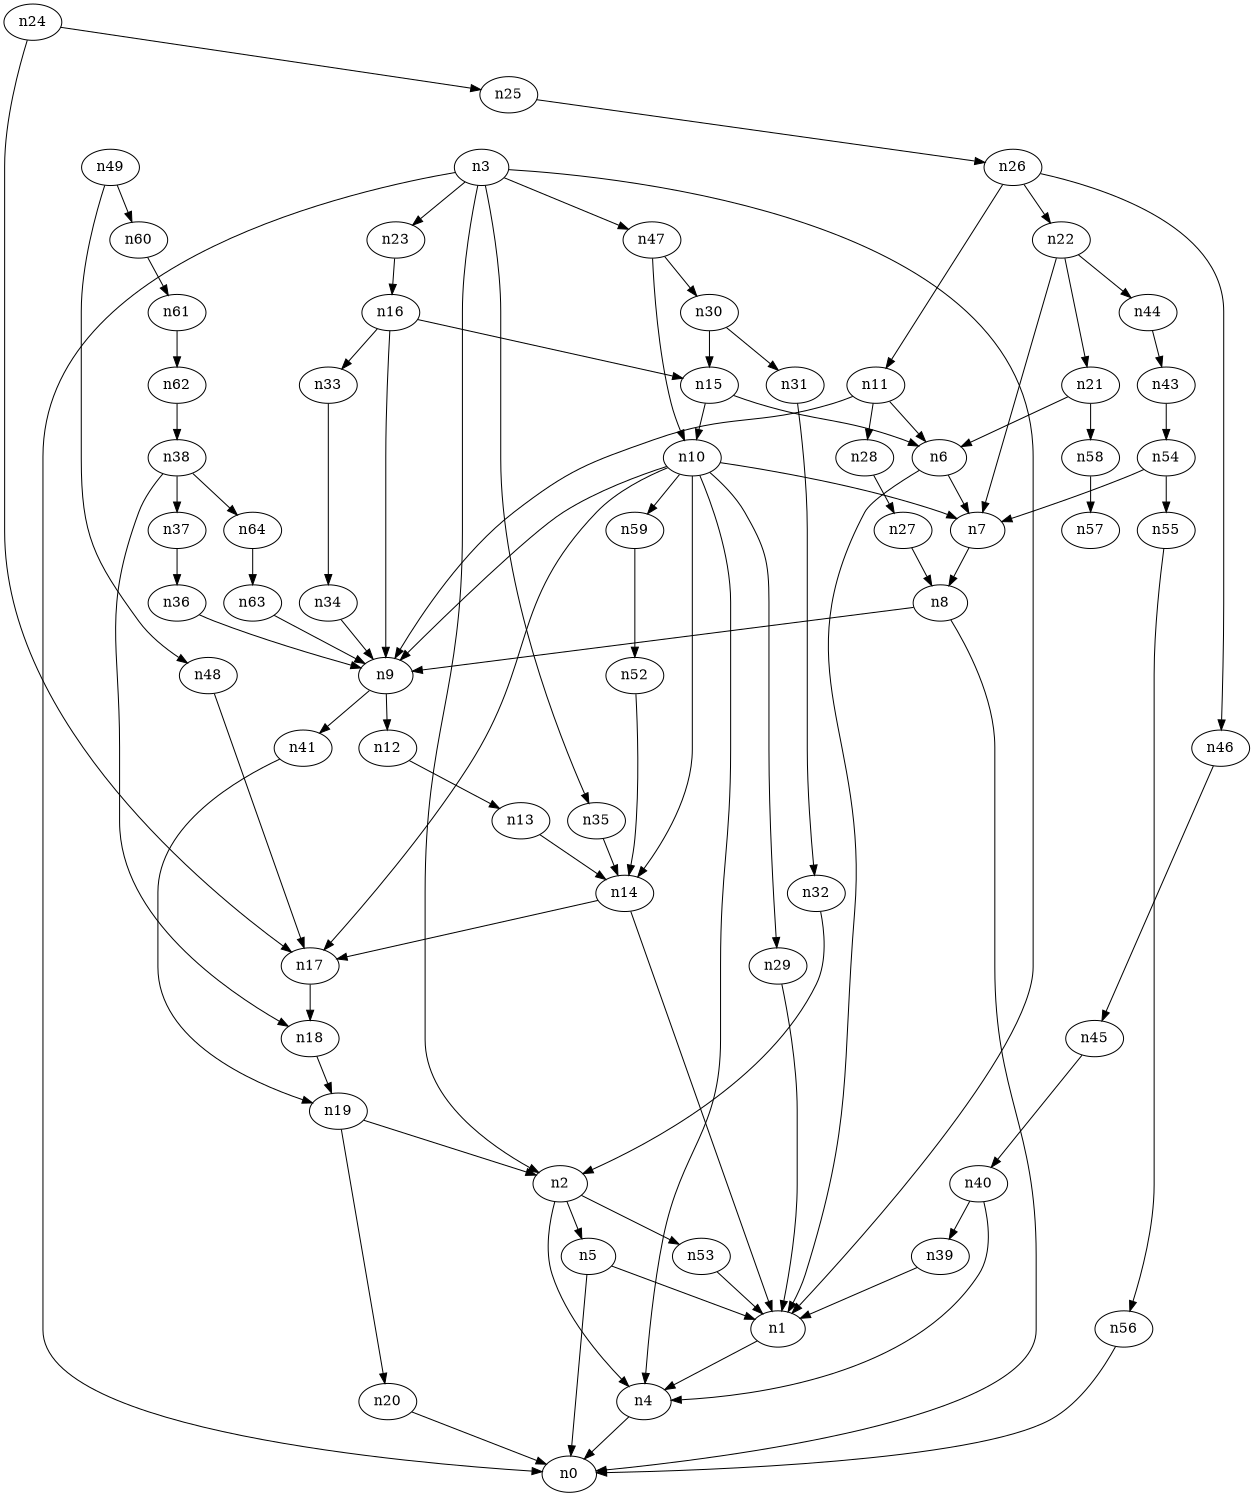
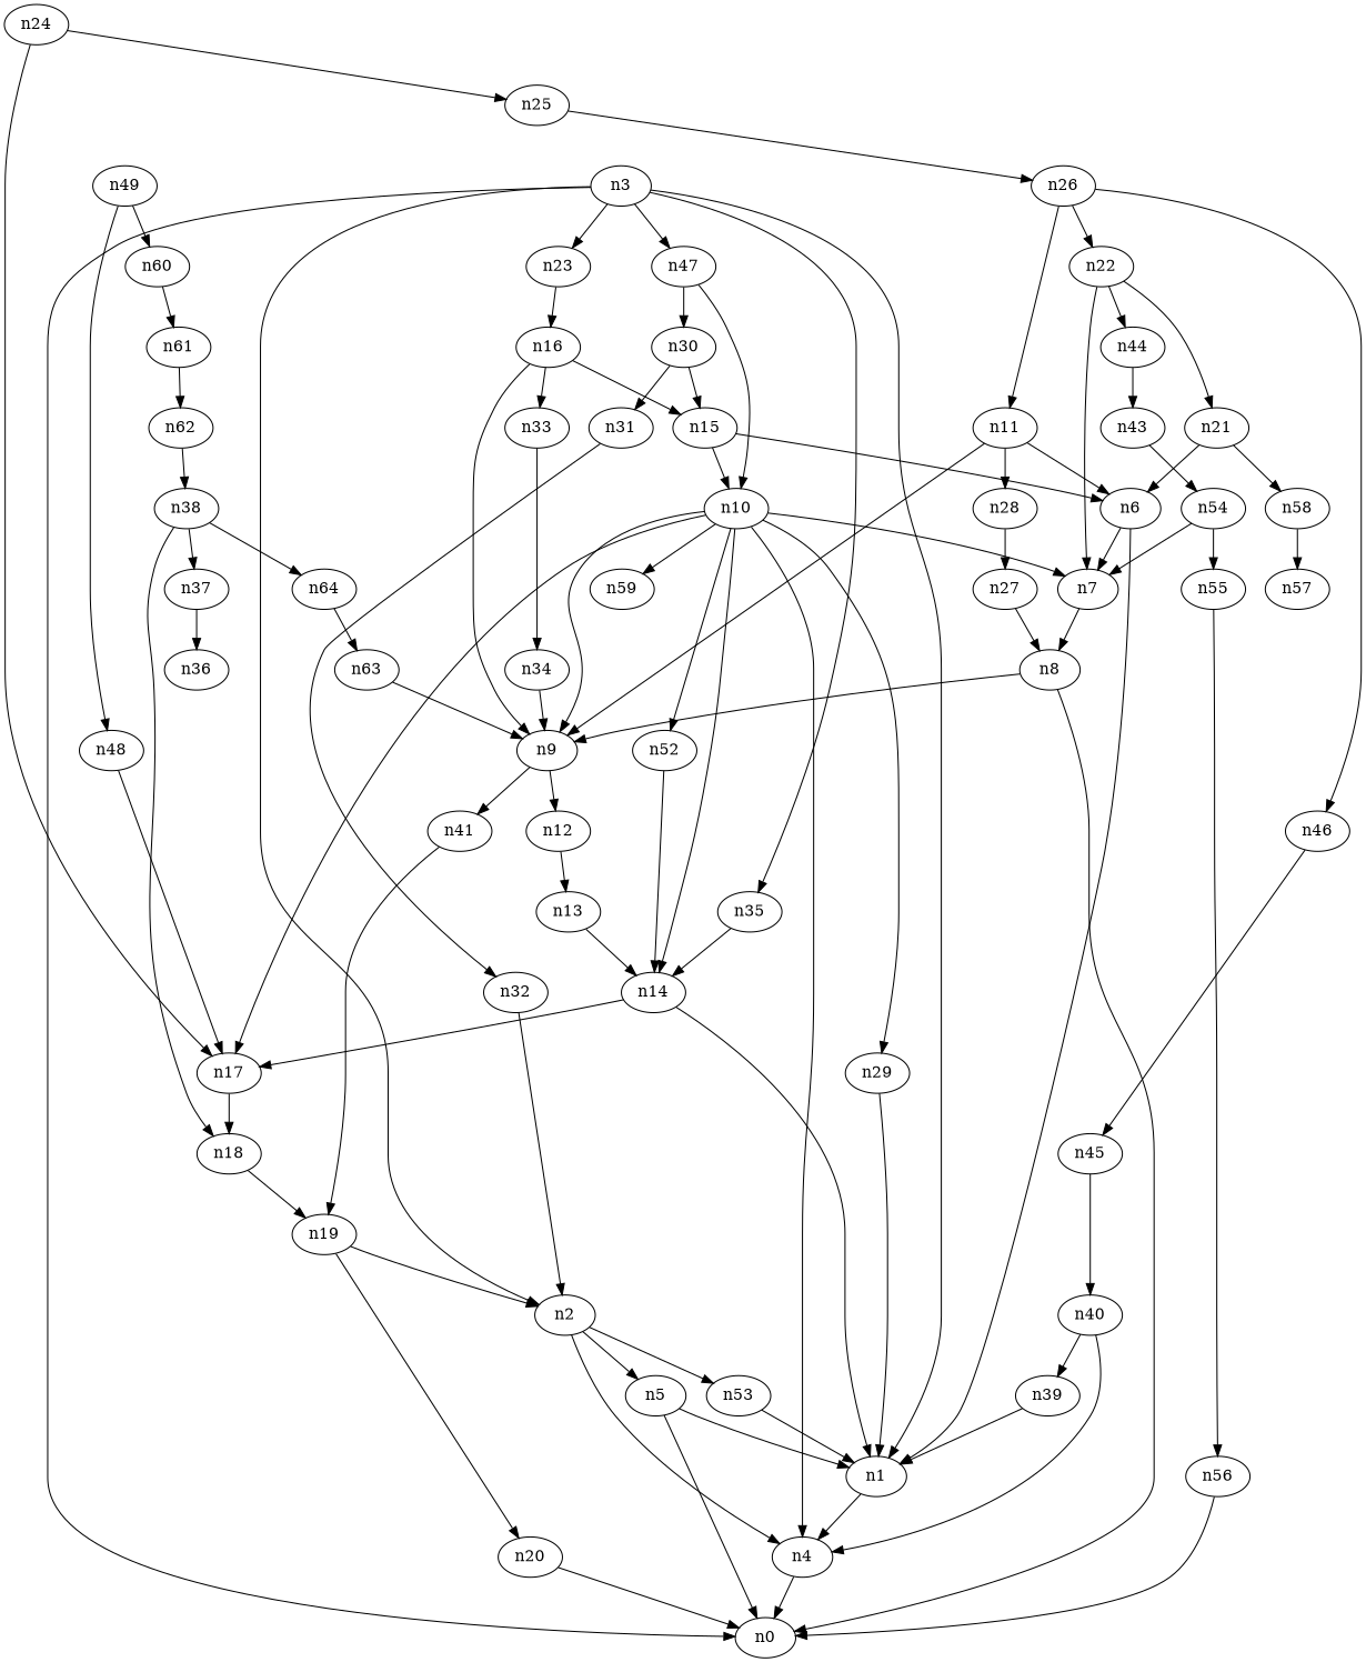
  digraph {
    n1
    n4
    n0
    n2
    n5
    n53
    n3
    n23
    n35
    n47
    n16
    n14
    n10
    n30
    n9
    n15
    n33
    n17
    n7
    n29
    n59
    n31
    n6
    n8
    n12
    n41
    n13
    n19
    n20
    n18
    n52
    n11
    n28
    n27
    n34
    n21
    n58
    n57
    n22
    n44
    n43
    n54
    n49
    n48
    n60
    n24
    n25
    n26
    n46
    n45
    n40
    n32
    n36
    n37
    n38
    n64
    n63
    n39
    n55
    n56
    n61
    n62
    n1 -> n4
    n4 -> n0
    n2 -> n4
    n2 -> n5
    n2 -> n53
    n5 -> n1
    n5 -> n0
    n53 -> n1
    n3 -> n1
    n3 -> n0
    n3 -> n2
    n3 -> n23
    n3 -> n35
    n3 -> n47
    n23 -> n16
    n35 -> n14
    n47 -> n10
    n47 -> n30
    n16 -> n9
    n16 -> n15
    n16 -> n33
    n14 -> n1
    n14 -> n17
    n10 -> n4
    n10 -> n14
    n10 -> n9
    n10 -> n17
    n10 -> n7
    n10 -> n29
    n10 -> n59
    n30 -> n15
    n30 -> n31
    n9 -> n12
    n9 -> n41
    n15 -> n10
    n15 -> n6
    n33 -> n34
    n17 -> n18
    n7 -> n8
    n29 -> n1
-   n59 -> n52
+   n10 -> n52
    n31 -> n32
    n6 -> n1
    n6 -> n7
    n8 -> n0
    n8 -> n9
    n12 -> n13
    n41 -> n19
    n13 -> n14
    n19 -> n2
    n19 -> n20
    n20 -> n0
    n18 -> n19
    n52 -> n14
    n11 -> n9
    n11 -> n6
    n11 -> n28
    n28 -> n27
    n27 -> n8
    n34 -> n9
    n21 -> n6
    n21 -> n58
    n58 -> n57
    n22 -> n7
    n22 -> n21
    n22 -> n44
    n44 -> n43
    n43 -> n54
    n54 -> n7
    n54 -> n55
    n49 -> n48
    n49 -> n60
    n48 -> n17
    n60 -> n61
    n24 -> n17
    n24 -> n25
    n25 -> n26
    n26 -> n11
    n26 -> n22
    n26 -> n46
    n46 -> n45
    n45 -> n40
    n40 -> n4
    n40 -> n39
    n32 -> n2
-   n36 -> n9
    n37 -> n36
    n38 -> n18
    n38 -> n37
    n38 -> n64
    n64 -> n63
    n63 -> n9
    n39 -> n1
    n55 -> n56
    n56 -> n0
    n61 -> n62
    n62 -> n38
  }
